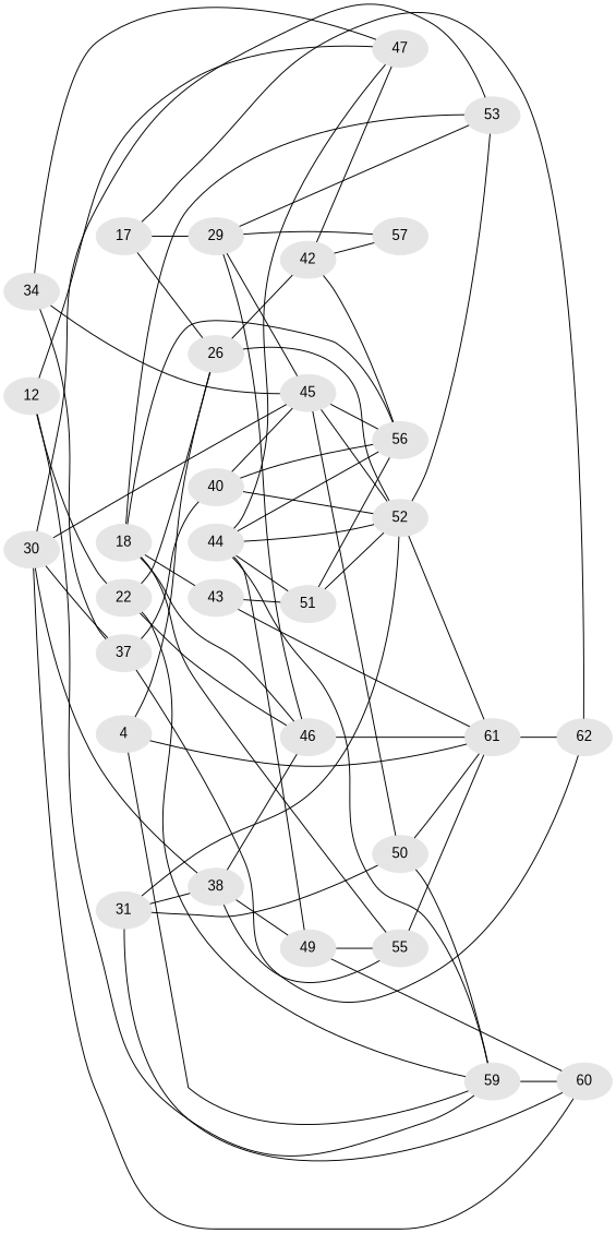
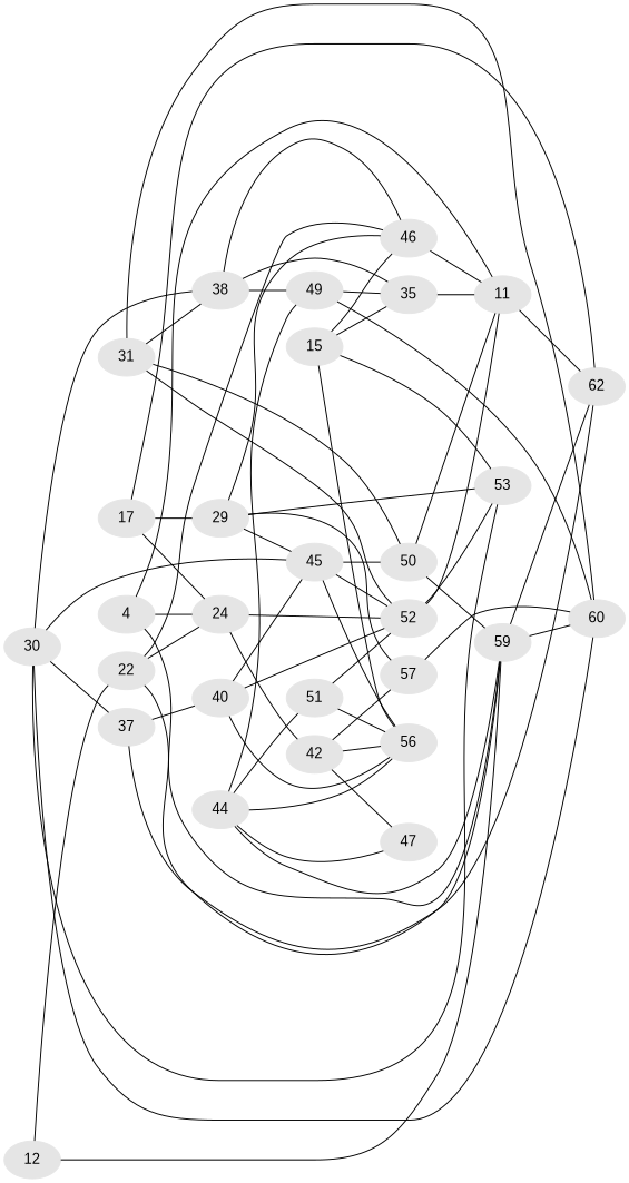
  graph {
    fontname="Liberation Sans"
    rankdir=LR
    node [color=gray90 fontname="Liberation Sans" style=filled]
    edge [fontname="Liberation Sans"]
-   26 [super="+1"]
+   26 [super="+1" label=24]
    42
    52 [super="+36+20"]
    4
    59 [super="+6+35+48"]
-   61 [super="+24"]
+   61 [super="+24" label=11]
    62
    60 [super="+58"]
    12 [super="+3"]
    22
    47 [super="+33"]
    46 [super="+27"]
    17
    29 [super="+9"]
    53
    45 [super="+7+41"]
    57
-   18 [super="+10"]
-   43
-   55
+   18 [super="+10" label=15]
+   55 [label=35]
    56 [super="+54+21"]
    51 [super="+16"]
    50 [super="+32"]
    30 [super="+23"]
    37
    38 [super="+19"]
    40 [super="+5+25"]
    49
    31
-   34
    44 [super="+39"]
    26 -- 42
    26 -- 52
    42 -- 47
    42 -- 57
    42 -- 56
    52 -- 61
    52 -- 53
    4 -- 26 [weight=2]
    4 -- 59
    4 -- 61
+   59 -- 62
    59 -- 60 [weight=2]
    61 -- 62
    12 -- 59 [weight=2]
    12 -- 22
-   12 -- 47 [weight=3]
    22 -- 26
    22 -- 59
    22 -- 46
    46 -- 61 [weight=2]
    17 -- 26
    17 -- 62
    17 -- 29 [weight=2]
    29 -- 46
    29 -- 53
    29 -- 45
    29 -- 57
    45 -- 52
    45 -- 56
    45 -- 50
+   57 -- 60
    18 -- 46 [weight=3]
    18 -- 53
-   18 -- 43
    18 -- 55
    18 -- 56 [weight=2]
-   43 -- 61
-   43 -- 51 [weight=2]
    55 -- 61
    51 -- 52
    51 -- 56 [weight=2]
    50 -- 59 [weight=4]
    50 -- 61
    30 -- 60
    30 -- 53
    30 -- 45 [weight=2]
    30 -- 37
    30 -- 38
    37 -- 62
    37 -- 40
    38 -- 46
    38 -- 55
    38 -- 49
    40 -- 52 [weight=3]
    40 -- 45
    40 -- 56 [weight=3]
    49 -- 60
    49 -- 55
    31 -- 52
    31 -- 60
    31 -- 50
    31 -- 38
-   34 -- 47 [weight=2]
-   34 -- 45
-   34 -- 37
-   44 -- 52
    44 -- 59
    44 -- 47
    44 -- 56
    44 -- 51 [weight=2]
    44 -- 49
  }
